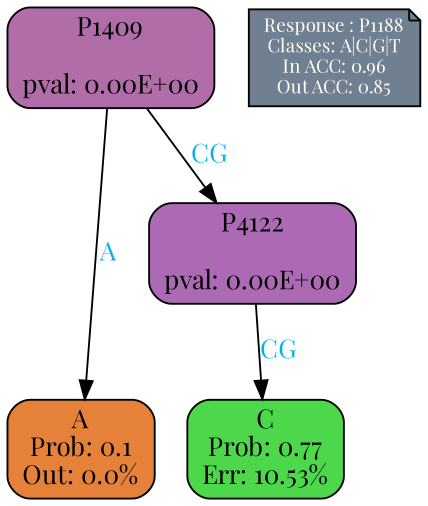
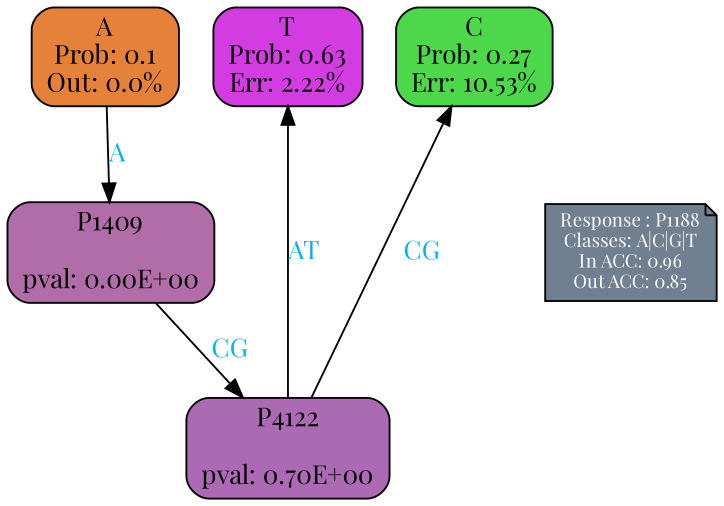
  digraph {
    fontname="Playfair Display"
    ranksep=equally
    splines=polylines
    node [color=black fontname="Playfair Display" shape=box style="filled, rounded"]
    edge [fontcolor=deepskyblue2 fontname="Playfair Display"]
    n1 [fillcolor="#e58139" label="A\nProb: 0.1\nOut: 0.0%"]
-   n3 [fillcolor="#4dd84b" label="C\nProb: 0.77\nErr: 10.53%"]
+   n2 [fillcolor="#d33ce1" label="T\nProb: 0.63\nErr: 2.22%"]
+   n3 [fillcolor="#4dd84b" label="C\nProb: 0.27\nErr: 10.53%"]
    n4 [align=left fillcolor=slategray fontcolor=white fontsize=10 label="Response : P1188\nClasses: A|C|G|T\nIn ACC: 0.96\nOut ACC: 0.85\n" shape=note style=filled]
    n5 [fillcolor="#b16da8" label="P1409\n\npval: 0.00E+00"]
-   n6 [fillcolor="#ac6ab4" label="P4122\n\npval: 0.00E+00"]
+   n6 [fillcolor="#ac6ab4" label="P4122\n\npval: 0.70E+00"]
    subgraph sub_1 {
      rank=same
      n1
+     n2
      n3
    }
    subgraph sub_2 {
      rank=same
      n4
      n5
    }
-   n5 -> n1 [label=A]
+   n1 -> n5 [label=A]
    n5 -> n6 [label=CG]
+   n6 -> n2 [label=AT]
    n6 -> n3 [label=CG]
  }
